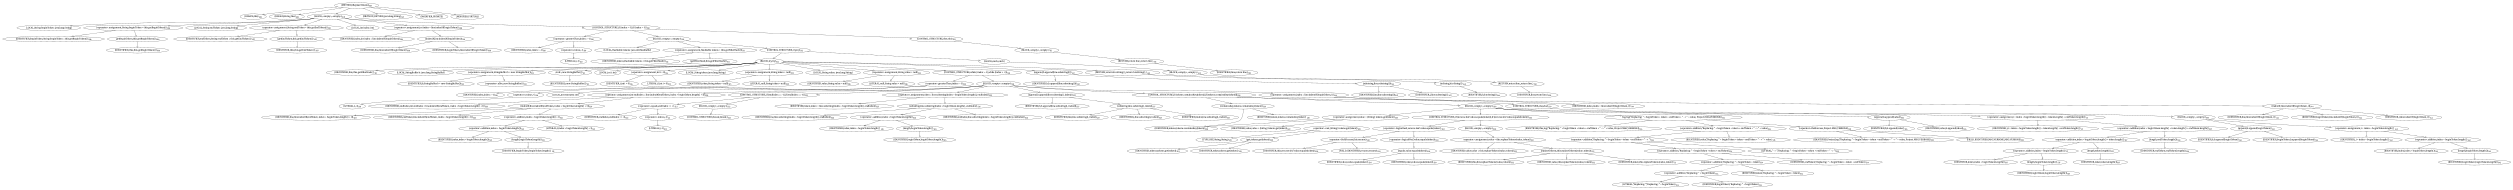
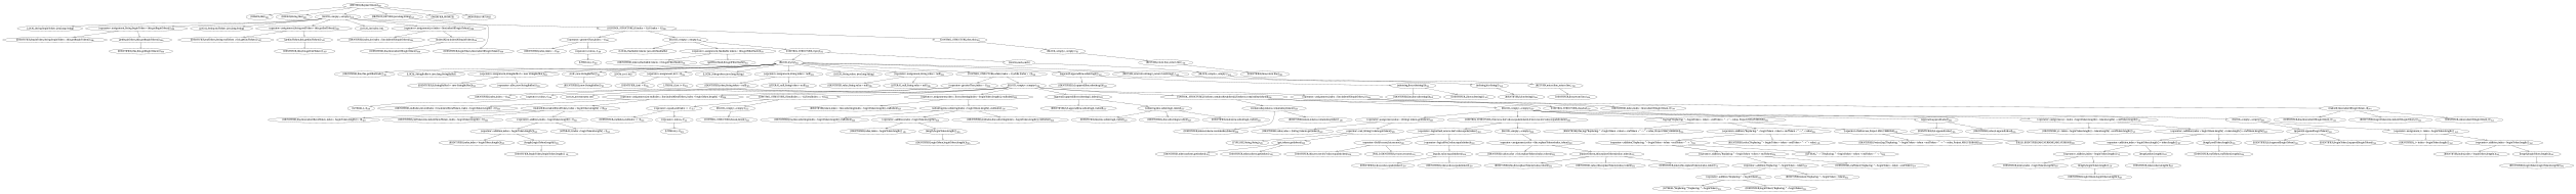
  digraph {
    fontname=Merriweather
    node [fontname=Merriweather]
    edge [arrowhead=odot fontname=Merriweather]
    n1 [label=<(METHOD,iReplaceTokens)<SUB>505</SUB>>]
    n2 [label=<(PARAM,this)<SUB>505</SUB>>]
    n3 [label=<(PARAM,String line)<SUB>505</SUB>>]
    n4 [label=<(BLOCK,&lt;empty&gt;,&lt;empty&gt;)<SUB>505</SUB>>]
    n5 [label=<(MODIFIER,PRIVATE)>]
    n6 [label=<(MODIFIER,VIRTUAL)>]
    n7 [label=<(METHOD_RETURN,java.lang.String)<SUB>505</SUB>>]
    n8 [label=<(LOCAL,String beginToken: java.lang.String)>]
    n9 [label=<(&lt;operator&gt;.assignment,String beginToken = this.getBeginToken())<SUB>506</SUB>>]
    n10 [label=<(LOCAL,String endToken: java.lang.String)>]
    n11 [label=<(&lt;operator&gt;.assignment,String endToken = this.getEndToken())<SUB>507</SUB>>]
    n12 [label=<(LOCAL,int index: int)>]
    n13 [label=<(&lt;operator&gt;.assignment,int index = line.indexOf(beginToken))<SUB>508</SUB>>]
    n14 [label=<(CONTROL_STRUCTURE,if (index &gt; -1),if (index &gt; -1))<SUB>510</SUB>>]
    n15 [label=<(IDENTIFIER,beginToken,String beginToken = this.getBeginToken())<SUB>506</SUB>>]
    n16 [label=<(getBeginToken,this.getBeginToken())<SUB>506</SUB>>]
    n17 [label=<(IDENTIFIER,endToken,String endToken = this.getEndToken())<SUB>507</SUB>>]
    n18 [label=<(getEndToken,this.getEndToken())<SUB>507</SUB>>]
    n19 [label=<(IDENTIFIER,index,int index = line.indexOf(beginToken))<SUB>508</SUB>>]
    n20 [label=<(indexOf,line.indexOf(beginToken))<SUB>508</SUB>>]
    n21 [label=<(&lt;operator&gt;.greaterThan,index &gt; -1)<SUB>510</SUB>>]
    n22 [label=<(BLOCK,&lt;empty&gt;,&lt;empty&gt;)<SUB>510</SUB>>]
    n23 [label=<(CONTROL_STRUCTURE,else,else)<SUB>552</SUB>>]
    n24 [label=<(IDENTIFIER,this,this.getBeginToken())<SUB>506</SUB>>]
    n25 [label=<(IDENTIFIER,this,this.getEndToken())<SUB>507</SUB>>]
    n26 [label=<(IDENTIFIER,line,line.indexOf(beginToken))<SUB>508</SUB>>]
    n27 [label=<(IDENTIFIER,beginToken,line.indexOf(beginToken))<SUB>508</SUB>>]
    n28 [label=<(IDENTIFIER,index,index &gt; -1)<SUB>510</SUB>>]
    n29 [label=<(&lt;operator&gt;.minus,-1)<SUB>510</SUB>>]
    n30 [label=<(LOCAL,Hashtable tokens: java.util.Hashtable)>]
    n31 [label=<(&lt;operator&gt;.assignment,Hashtable tokens = this.getFilterHash())<SUB>511</SUB>>]
    n32 [label=<(CONTROL_STRUCTURE,try,try)<SUB>512</SUB>>]
    n33 [label=<(BLOCK,&lt;empty&gt;,&lt;empty&gt;)<SUB>552</SUB>>]
    n34 [label=<(LITERAL,1,-1)<SUB>510</SUB>>]
    n35 [label=<(IDENTIFIER,tokens,Hashtable tokens = this.getFilterHash())<SUB>511</SUB>>]
    n36 [label=<(getFilterHash,this.getFilterHash())<SUB>511</SUB>>]
    n37 [label=<(BLOCK,try,try)<SUB>512</SUB>>]
    n38 [label=<(BLOCK,catch,catch)>]
    n39 [label=<(IDENTIFIER,this,this.getFilterHash())<SUB>511</SUB>>]
    n40 [label=<(LOCAL,StringBuffer b: java.lang.StringBuffer)>]
    n41 [label=<(&lt;operator&gt;.assignment,StringBuffer b = new StringBuffer())<SUB>513</SUB>>]
    n42 [label=<(&lt;init&gt;,new StringBuffer())<SUB>513</SUB>>]
    n43 [label=<(LOCAL,int i: int)>]
    n44 [label=<(&lt;operator&gt;.assignment,int i = 0)<SUB>514</SUB>>]
    n45 [label=<(LOCAL,String token: java.lang.String)>]
    n46 [label=<(&lt;operator&gt;.assignment,String token = null)<SUB>515</SUB>>]
    n47 [label=<(LOCAL,String value: java.lang.String)>]
    n48 [label=<(&lt;operator&gt;.assignment,String value = null)<SUB>516</SUB>>]
    n49 [label=<(CONTROL_STRUCTURE,while (index &gt; -1),while (index &gt; -1))<SUB>518</SUB>>]
    n50 [label=<(append,b.append(line.substring(i)))<SUB>547</SUB>>]
    n51 [label=<(RETURN,return b.toString();,return b.toString();)<SUB>548</SUB>>]
    n52 [label=<(BLOCK,&lt;empty&gt;,&lt;empty&gt;)<SUB>549</SUB>>]
    n53 [label=<(IDENTIFIER,b,StringBuffer b = new StringBuffer())<SUB>513</SUB>>]
    n54 [label=<(&lt;operator&gt;.alloc,new StringBuffer())<SUB>513</SUB>>]
    n55 [label=<(IDENTIFIER,b,new StringBuffer())<SUB>513</SUB>>]
    n56 [label=<(IDENTIFIER,i,int i = 0)<SUB>514</SUB>>]
    n57 [label=<(LITERAL,0,int i = 0)<SUB>515</SUB>>]
    n58 [label=<(IDENTIFIER,token,String token = null)<SUB>515</SUB>>]
    n59 [label=<(LITERAL,null,String token = null)<SUB>535</SUB>>]
    n60 [label=<(IDENTIFIER,value,String value = null)<SUB>516</SUB>>]
    n61 [label=<(LITERAL,null,String value = null)<SUB>516</SUB>>]
    n62 [label=<(&lt;operator&gt;.greaterThan,index &gt; -1)<SUB>518</SUB>>]
    n63 [label=<(BLOCK,&lt;empty&gt;,&lt;empty&gt;)<SUB>518</SUB>>]
    n64 [label=<(IDENTIFIER,b,b.append(line.substring(i)))<SUB>547</SUB>>]
    n65 [label=<(substring,line.substring(i))<SUB>547</SUB>>]
    n66 [label=<(toString,b.toString())<SUB>548</SUB>>]
    n67 [label=<(IDENTIFIER,index,index &gt; -1)<SUB>518</SUB>>]
    n68 [label=<(&lt;operator&gt;.minus,-1)<SUB>518</SUB>>]
    n69 [label=<(LOCAL,int endIndex: int)>]
    n70 [label=<(&lt;operator&gt;.assignment,int endIndex = line.indexOf(endToken, index + beginToken.length() + 1))<SUB>520</SUB>>]
    n71 [label=<(CONTROL_STRUCTURE,if (endIndex == -1),if (endIndex == -1))<SUB>522</SUB>>]
    n72 [label=<(&lt;operator&gt;.assignment,token = line.substring(index + beginToken.length(), endIndex))<SUB>525</SUB>>]
    n73 [label=<(append,b.append(line.substring(i, index)))<SUB>527</SUB>>]
    n74 [label=<(CONTROL_STRUCTURE,if (tokens.containsKey(token)),if (tokens.containsKey(token)))<SUB>528</SUB>>]
    n75 [label=<(&lt;operator&gt;.assignment,index = line.indexOf(beginToken, i))<SUB>544</SUB>>]
    n76 [label=<(LITERAL,1,-1)<SUB>518</SUB>>]
    n77 [label=<(IDENTIFIER,endIndex,int endIndex = line.indexOf(endToken, index + beginToken.length() + 1))<SUB>520</SUB>>]
    n78 [label=<(indexOf,line.indexOf(endToken, index + beginToken.length() + 1))<SUB>520</SUB>>]
    n79 [label=<(&lt;operator&gt;.equals,endIndex == -1)<SUB>522</SUB>>]
    n80 [label=<(BLOCK,&lt;empty&gt;,&lt;empty&gt;)<SUB>522</SUB>>]
    n81 [label=<(IDENTIFIER,token,token = line.substring(index + beginToken.length(), endIndex))<SUB>525</SUB>>]
    n82 [label=<(substring,line.substring(index + beginToken.length(), endIndex))<SUB>526</SUB>>]
    n83 [label=<(IDENTIFIER,b,b.append(line.substring(i, index)))<SUB>527</SUB>>]
    n84 [label=<(substring,line.substring(i, index))<SUB>527</SUB>>]
    n85 [label=<(containsKey,tokens.containsKey(token))<SUB>528</SUB>>]
    n86 [label=<(BLOCK,&lt;empty&gt;,&lt;empty&gt;)<SUB>528</SUB>>]
    n87 [label=<(CONTROL_STRUCTURE,else,else)<SUB>539</SUB>>]
    n88 [label=<(IDENTIFIER,index,index = line.indexOf(beginToken, i))<SUB>544</SUB>>]
    n89 [label=<(indexOf,line.indexOf(beginToken, i))<SUB>544</SUB>>]
    n90 [label=<(IDENTIFIER,line,line.indexOf(endToken, index + beginToken.length() + 1))<SUB>520</SUB>>]
    n91 [label=<(IDENTIFIER,endToken,line.indexOf(endToken, index + beginToken.length() + 1))<SUB>520</SUB>>]
    n92 [label=<(&lt;operator&gt;.addition,index + beginToken.length() + 1)<SUB>521</SUB>>]
    n93 [label=<(&lt;operator&gt;.addition,index + beginToken.length())<SUB>521</SUB>>]
    n94 [label=<(LITERAL,1,index + beginToken.length() + 1)<SUB>521</SUB>>]
    n95 [label=<(IDENTIFIER,index,index + beginToken.length())<SUB>521</SUB>>]
    n96 [label=<(length,beginToken.length())<SUB>521</SUB>>]
    n97 [label=<(IDENTIFIER,beginToken,beginToken.length())<SUB>521</SUB>>]
    n98 [label=<(IDENTIFIER,endIndex,endIndex == -1)<SUB>522</SUB>>]
    n99 [label=<(&lt;operator&gt;.minus,-1)<SUB>522</SUB>>]
    n100 [label=<(CONTROL_STRUCTURE,break;,break;)<SUB>523</SUB>>]
    n101 [label=<(LITERAL,1,-1)<SUB>522</SUB>>]
    n102 [label=<(IDENTIFIER,line,line.substring(index + beginToken.length(), endIndex))<SUB>526</SUB>>]
    n103 [label=<(&lt;operator&gt;.addition,index + beginToken.length())<SUB>526</SUB>>]
    n104 [label=<(IDENTIFIER,endIndex,line.substring(index + beginToken.length(), endIndex))<SUB>526</SUB>>]
    n105 [label=<(IDENTIFIER,index,index + beginToken.length())<SUB>526</SUB>>]
    n106 [label=<(length,beginToken.length())<SUB>526</SUB>>]
    n107 [label=<(IDENTIFIER,beginToken,beginToken.length())<SUB>526</SUB>>]
    n108 [label=<(IDENTIFIER,line,line.substring(i, index))<SUB>527</SUB>>]
    n109 [label=<(IDENTIFIER,i,line.substring(i, index))<SUB>527</SUB>>]
    n110 [label=<(IDENTIFIER,index,line.substring(i, index))<SUB>527</SUB>>]
    n111 [label=<(IDENTIFIER,tokens,tokens.containsKey(token))<SUB>528</SUB>>]
    n112 [label=<(IDENTIFIER,token,tokens.containsKey(token))<SUB>528</SUB>>]
    n113 [label=<(&lt;operator&gt;.assignment,value = (String) tokens.get(token))<SUB>529</SUB>>]
    n114 [label=<(CONTROL_STRUCTURE,if (recurse &amp;&amp; !value.equals(token)),if (recurse &amp;&amp; !value.equals(token)))<SUB>530</SUB>>]
    n115 [label=<(log,log(&quot;Replacing: &quot; + beginToken + token + endToken + &quot; -&gt; &quot; + value, Project.MSG_VERBOSE))<SUB>534</SUB>>]
    n116 [label=<(append,b.append(value))<SUB>536</SUB>>]
    n117 [label=<(&lt;operator&gt;.assignment,i = index + beginToken.length() + token.length() + endToken.length())<SUB>537</SUB>>]
    n118 [label=<(BLOCK,&lt;empty&gt;,&lt;empty&gt;)<SUB>539</SUB>>]
    n119 [label=<(IDENTIFIER,value,value = (String) tokens.get(token))<SUB>529</SUB>>]
    n120 [label=<(&lt;operator&gt;.cast,(String) tokens.get(token))<SUB>529</SUB>>]
    n121 [label=<(&lt;operator&gt;.logicalAnd,recurse &amp;&amp; !value.equals(token))<SUB>530</SUB>>]
    n122 [label=<(BLOCK,&lt;empty&gt;,&lt;empty&gt;)<SUB>530</SUB>>]
    n123 [label=<(IDENTIFIER,this,log(&quot;Replacing: &quot; + beginToken + token + endToken + &quot; -&gt; &quot; + value, Project.MSG_VERBOSE))<SUB>534</SUB>>]
    n124 [label=<(&lt;operator&gt;.addition,&quot;Replacing: &quot; + beginToken + token + endToken + &quot; -&gt; &quot; + value)<SUB>534</SUB>>]
    n125 [label=<(&lt;operator&gt;.fieldAccess,Project.MSG_VERBOSE)<SUB>535</SUB>>]
    n126 [label=<(IDENTIFIER,b,b.append(value))<SUB>536</SUB>>]
    n127 [label=<(IDENTIFIER,value,b.append(value))<SUB>536</SUB>>]
    n128 [label=<(IDENTIFIER,i,i = index + beginToken.length() + token.length() + endToken.length())<SUB>537</SUB>>]
    n129 [label=<(&lt;operator&gt;.addition,index + beginToken.length() + token.length() + endToken.length())<SUB>537</SUB>>]
    n130 [label=<(TYPE_REF,String,String)<SUB>529</SUB>>]
    n131 [label=<(get,tokens.get(token))<SUB>529</SUB>>]
    n132 [label=<(IDENTIFIER,tokens,tokens.get(token))<SUB>529</SUB>>]
    n133 [label=<(IDENTIFIER,token,tokens.get(token))<SUB>529</SUB>>]
    n134 [label=<(&lt;operator&gt;.fieldAccess,this.recurse)<SUB>530</SUB>>]
    n135 [label=<(&lt;operator&gt;.logicalNot,!value.equals(token))<SUB>530</SUB>>]
    n136 [label=<(&lt;operator&gt;.assignment,value = this.replaceTokens(value, token))<SUB>532</SUB>>]
    n137 [label=<(IDENTIFIER,this,recurse &amp;&amp; !value.equals(token))<SUB>530</SUB>>]
    n138 [label=<(FIELD_IDENTIFIER,recurse,recurse)<SUB>530</SUB>>]
    n139 [label=<(equals,value.equals(token))<SUB>530</SUB>>]
    n140 [label=<(IDENTIFIER,value,value.equals(token))<SUB>530</SUB>>]
    n141 [label=<(IDENTIFIER,token,value.equals(token))<SUB>530</SUB>>]
    n142 [label=<(IDENTIFIER,value,value = this.replaceTokens(value, token))<SUB>532</SUB>>]
    n143 [label=<(replaceTokens,this.replaceTokens(value, token))<SUB>532</SUB>>]
    n144 [label=<(IDENTIFIER,this,this.replaceTokens(value, token))<SUB>532</SUB>>]
    n145 [label=<(IDENTIFIER,value,this.replaceTokens(value, token))<SUB>532</SUB>>]
    n146 [label=<(IDENTIFIER,token,this.replaceTokens(value, token))<SUB>532</SUB>>]
    n147 [label=<(&lt;operator&gt;.addition,&quot;Replacing: &quot; + beginToken + token + endToken + &quot; -&gt; &quot;)<SUB>534</SUB>>]
    n148 [label=<(IDENTIFIER,value,&quot;Replacing: &quot; + beginToken + token + endToken + &quot; -&gt; &quot; + value)<SUB>535</SUB>>]
    n149 [label=<(IDENTIFIER,Project,log(&quot;Replacing: &quot; + beginToken + token + endToken + &quot; -&gt; &quot; + value, Project.MSG_VERBOSE))<SUB>535</SUB>>]
    n150 [label=<(FIELD_IDENTIFIER,MSG_VERBOSE,MSG_VERBOSE)<SUB>535</SUB>>]
    n151 [label=<(&lt;operator&gt;.addition,&quot;Replacing: &quot; + beginToken + token + endToken)<SUB>534</SUB>>]
    n152 [label=<(LITERAL,&quot; -&gt; &quot;,&quot;Replacing: &quot; + beginToken + token + endToken + &quot; -&gt; &quot;)<SUB>535</SUB>>]
    n153 [label=<(&lt;operator&gt;.addition,&quot;Replacing: &quot; + beginToken + token)<SUB>534</SUB>>]
    n154 [label=<(IDENTIFIER,endToken,&quot;Replacing: &quot; + beginToken + token + endToken)<SUB>534</SUB>>]
    n155 [label=<(&lt;operator&gt;.addition,&quot;Replacing: &quot; + beginToken)<SUB>534</SUB>>]
    n156 [label=<(IDENTIFIER,token,&quot;Replacing: &quot; + beginToken + token)<SUB>534</SUB>>]
    n157 [label=<(LITERAL,&quot;Replacing: &quot;,&quot;Replacing: &quot; + beginToken)<SUB>534</SUB>>]
    n158 [label=<(IDENTIFIER,beginToken,&quot;Replacing: &quot; + beginToken)<SUB>534</SUB>>]
    n159 [label=<(&lt;operator&gt;.addition,index + beginToken.length() + token.length())<SUB>537</SUB>>]
    n160 [label=<(length,endToken.length())<SUB>538</SUB>>]
    n161 [label=<(&lt;operator&gt;.addition,index + beginToken.length())<SUB>537</SUB>>]
    n162 [label=<(length,token.length())<SUB>537</SUB>>]
    n163 [label=<(IDENTIFIER,endToken,endToken.length())<SUB>538</SUB>>]
    n164 [label=<(IDENTIFIER,index,index + beginToken.length())<SUB>537</SUB>>]
    n165 [label=<(length,beginToken.length())<SUB>537</SUB>>]
    n166 [label=<(IDENTIFIER,token,token.length())<SUB>537</SUB>>]
    n167 [label=<(IDENTIFIER,beginToken,beginToken.length())<SUB>537</SUB>>]
    n168 [label=<(append,b.append(beginToken))<SUB>541</SUB>>]
    n169 [label=<(&lt;operator&gt;.assignment,i = index + beginToken.length())<SUB>542</SUB>>]
    n170 [label=<(IDENTIFIER,b,b.append(beginToken))<SUB>541</SUB>>]
    n171 [label=<(IDENTIFIER,beginToken,b.append(beginToken))<SUB>541</SUB>>]
    n172 [label=<(IDENTIFIER,i,i = index + beginToken.length())<SUB>542</SUB>>]
    n173 [label=<(&lt;operator&gt;.addition,index + beginToken.length())<SUB>542</SUB>>]
    n174 [label=<(IDENTIFIER,index,index + beginToken.length())<SUB>542</SUB>>]
    n175 [label=<(length,beginToken.length())<SUB>542</SUB>>]
    n176 [label=<(IDENTIFIER,beginToken,beginToken.length())<SUB>542</SUB>>]
    n177 [label=<(IDENTIFIER,line,line.indexOf(beginToken, i))<SUB>544</SUB>>]
    n178 [label=<(IDENTIFIER,beginToken,line.indexOf(beginToken, i))<SUB>544</SUB>>]
    n179 [label=<(IDENTIFIER,i,line.indexOf(beginToken, i))<SUB>544</SUB>>]
    n180 [label=<(IDENTIFIER,line,line.substring(i))<SUB>547</SUB>>]
    n181 [label=<(IDENTIFIER,i,line.substring(i))<SUB>547</SUB>>]
    n182 [label=<(IDENTIFIER,b,b.toString())<SUB>548</SUB>>]
    n183 [label=<(RETURN,return line;,return line;)<SUB>550</SUB>>]
    n184 [label=<(IDENTIFIER,line,return line;)<SUB>550</SUB>>]
    n185 [label=<(RETURN,return line;,return line;)<SUB>553</SUB>>]
    n186 [label=<(IDENTIFIER,line,return line;)<SUB>553</SUB>>]
    n1 -> n2 [arrowhead=onormal]
    n1 -> n3 [arrowhead=onormal]
    n1 -> n4 [arrowhead=onormal]
    n1 -> n5
    n1 -> n6
    n1 -> n7
    n4 -> n8
    n4 -> n9
    n4 -> n10
    n4 -> n11 [arrowhead=onormal]
    n4 -> n12
    n4 -> n13
    n4 -> n14 [arrowhead=onormal]
    n9 -> n15 [arrowhead=onormal]
    n9 -> n16
    n11 -> n17
    n11 -> n18 [arrowhead=onormal]
    n13 -> n19 [arrowhead=onormal]
    n13 -> n20 [arrowhead=onormal]
    n14 -> n21 [arrowhead=onormal]
    n14 -> n22 [arrowhead=onormal]
    n14 -> n23
    n16 -> n24
    n18 -> n25
    n20 -> n26
-   n20 -> n27
+   n7 -> n27
    n21 -> n28 [arrowhead=onormal]
    n21 -> n29 [arrowhead=onormal]
    n22 -> n30 [arrowhead=onormal]
    n22 -> n31 [arrowhead=onormal]
    n22 -> n32
    n23 -> n33
    n29 -> n34 [arrowhead=onormal]
    n31 -> n35
    n31 -> n36
    n32 -> n37
    n32 -> n38
    n33 -> n185
    n36 -> n39 [arrowhead=onormal]
    n37 -> n40
    n37 -> n41
    n37 -> n42 [arrowhead=onormal]
    n37 -> n43
    n37 -> n44 [arrowhead=onormal]
    n37 -> n45
    n37 -> n46
    n37 -> n47
    n37 -> n48
    n37 -> n49 [arrowhead=onormal]
    n37 -> n50 [arrowhead=onormal]
    n37 -> n51
    n38 -> n52 [arrowhead=onormal]
    n41 -> n53
    n41 -> n54 [arrowhead=onormal]
    n42 -> n55 [arrowhead=onormal]
    n44 -> n56
    n44 -> n57
    n46 -> n58
    n46 -> n59 [arrowhead=onormal]
    n48 -> n60
    n48 -> n61 [arrowhead=onormal]
    n49 -> n62 [arrowhead=onormal]
    n49 -> n63
    n50 -> n64 [arrowhead=onormal]
    n50 -> n65 [arrowhead=onormal]
    n51 -> n66 [arrowhead=onormal]
    n52 -> n183 [arrowhead=onormal]
    n62 -> n67 [arrowhead=onormal]
    n62 -> n68 [arrowhead=onormal]
    n63 -> n69
    n63 -> n70
    n63 -> n71
    n63 -> n72
    n63 -> n73
    n63 -> n74
    n63 -> n75 [arrowhead=onormal]
    n65 -> n180
    n65 -> n181
    n66 -> n182 [arrowhead=onormal]
    n68 -> n76
    n70 -> n77
    n70 -> n78 [arrowhead=onormal]
    n71 -> n79 [arrowhead=onormal]
    n71 -> n80
    n72 -> n81 [arrowhead=onormal]
    n72 -> n82
    n73 -> n83
    n73 -> n84 [arrowhead=onormal]
    n74 -> n85 [arrowhead=onormal]
    n74 -> n86 [arrowhead=onormal]
    n74 -> n87 [arrowhead=onormal]
    n75 -> n88
    n75 -> n89
    n78 -> n90 [arrowhead=onormal]
    n78 -> n91 [arrowhead=onormal]
    n78 -> n92
    n79 -> n98 [arrowhead=onormal]
    n79 -> n99 [arrowhead=onormal]
    n80 -> n100 [arrowhead=onormal]
    n82 -> n102
    n82 -> n103 [arrowhead=onormal]
    n82 -> n104
    n84 -> n108 [arrowhead=onormal]
    n84 -> n109 [arrowhead=onormal]
    n84 -> n110
    n85 -> n111
    n85 -> n112 [arrowhead=onormal]
    n86 -> n113 [arrowhead=onormal]
    n86 -> n114 [arrowhead=onormal]
    n86 -> n115
    n86 -> n116
    n86 -> n117
    n87 -> n118
    n89 -> n177 [arrowhead=onormal]
    n89 -> n178
    n89 -> n179
    n92 -> n93
    n92 -> n94
    n93 -> n95
    n93 -> n96
    n96 -> n97 [arrowhead=onormal]
    n99 -> n101
    n103 -> n105 [arrowhead=onormal]
    n103 -> n106
    n106 -> n107
    n113 -> n119 [arrowhead=onormal]
-   n113 -> n111
+   n113 -> n120
    n114 -> n121 [arrowhead=onormal]
    n114 -> n122 [arrowhead=onormal]
    n115 -> n123
    n115 -> n124 [arrowhead=onormal]
    n115 -> n125
    n116 -> n126
    n116 -> n127
    n117 -> n128 [arrowhead=onormal]
    n117 -> n129 [arrowhead=onormal]
    n118 -> n168
    n118 -> n169
    n120 -> n130
    n120 -> n131 [arrowhead=onormal]
    n121 -> n134
    n121 -> n135
    n122 -> n136
    n124 -> n147 [arrowhead=onormal]
    n124 -> n148
    n125 -> n149 [arrowhead=onormal]
    n125 -> n150
    n129 -> n159
    n129 -> n160 [arrowhead=onormal]
    n131 -> n132 [arrowhead=onormal]
    n131 -> n133
    n134 -> n137
    n134 -> n138
    n135 -> n139 [arrowhead=onormal]
    n136 -> n142 [arrowhead=onormal]
    n136 -> n143
    n139 -> n140
    n139 -> n141 [arrowhead=onormal]
    n143 -> n144 [arrowhead=onormal]
    n143 -> n145 [arrowhead=onormal]
    n143 -> n146
    n147 -> n151 [arrowhead=onormal]
    n147 -> n152 [arrowhead=onormal]
    n151 -> n153 [arrowhead=onormal]
    n151 -> n154
    n153 -> n155
    n153 -> n156
    n155 -> n157 [arrowhead=onormal]
    n155 -> n158
    n159 -> n161 [arrowhead=onormal]
    n159 -> n162
    n160 -> n163
    n161 -> n164
    n161 -> n165 [arrowhead=onormal]
    n162 -> n166
    n165 -> n167 [arrowhead=onormal]
    n168 -> n170 [arrowhead=onormal]
    n168 -> n171
    n169 -> n172
    n169 -> n173
    n173 -> n174
    n173 -> n175
    n175 -> n176
    n183 -> n184
    n185 -> n186
  }
